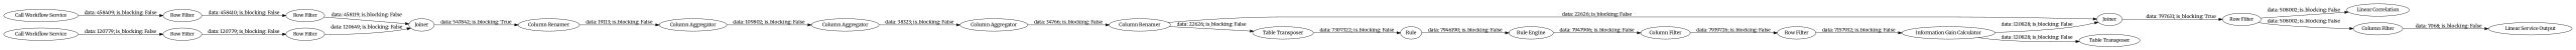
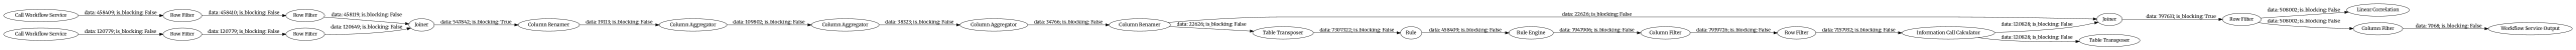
  digraph {
    fontname=Merriweather
    rankdir=LR
    node [fontname=Merriweather]
    edge [fontname=Merriweather]
    n1 [label="Column Aggregator"]
    n2 [label="Column Renamer"]
    n3 [label=Joiner]
    n4 [label="Table Transposer"]
-   n5 [label="Information Gain Calculator"]
+   n5 [label="Information Call Calculator"]
    n6 [label="Table Transposer"]
    n7 [label="Row Filter"]
    n8 [label="Call Workflow Service"]
    n9 [label="Row Filter"]
    n10 [label="Row Filter"]
-   n11 [label="Linear Service Output"]
+   n11 [label="Workflow Service Output"]
    n12 [label="Row Filter"]
    n13 [label=Joiner]
    n14 [label="Column Renamer"]
    n15 [label="Column Filter"]
    n16 [label="Row Filter"]
    n17 [label="Linear Correlation"]
    n18 [label="Column Filter"]
    n19 [label=Rule]
    n20 [label="Column Aggregator"]
    n21 [label="Call Workflow Service"]
    n22 [label="Row Filter"]
    n23 [label="Column Aggregator"]
    n24 [label="Rule Engine"]
    n1 -> n2 [label="data: 34766; is_blocking: False"]
    n2 -> n3 [label="data: 22626; is_blocking: False"]
    n2 -> n4 [label="data: 22626; is_blocking: False"]
    n3 -> n7 [label="data: 797631; is_blocking: True"]
    n4 -> n19 [label="data: 7307322; is_blocking: False"]
    n5 -> n3 [label="data: 120828; is_blocking: False"]
    n5 -> n6 [label="data: 120828; is_blocking: False"]
    n7 -> n17 [label="data: 508002; is_blocking: False"]
    n7 -> n18 [label="data: 508002; is_blocking: False"]
    n8 -> n9 [label="data: 458409; is_blocking: False"]
    n9 -> n10 [label="data: 458410; is_blocking: False"]
    n10 -> n13 [label="data: 458119; is_blocking: False"]
    n12 -> n13 [label="data: 120649; is_blocking: False"]
    n13 -> n14 [label="data: 547842; is_blocking: True"]
    n14 -> n23 [label="data: 19113; is_blocking: False"]
    n15 -> n16 [label="data: 7939726; is_blocking: False"]
    n16 -> n5 [label="data: 7157932; is_blocking: False"]
    n18 -> n11 [label="data: 7068; is_blocking: False"]
-   n19 -> n24 [label="data: 7946190; is_blocking: False"]
+   n19 -> n24 [label="data: 458409; is_blocking: False"]
    n20 -> n1 [label="data: 38323; is_blocking: False"]
    n21 -> n22 [label="data: 120779; is_blocking: False"]
    n22 -> n12 [label="data: 120779; is_blocking: False"]
    n23 -> n20 [label="data: 109802; is_blocking: False"]
    n24 -> n15 [label="data: 7947906; is_blocking: False"]
  }
